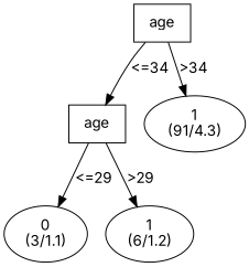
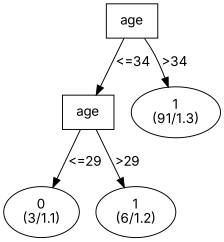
  digraph {
    fontname=Inter
    node [shape=ellipse fontname=Inter]
    edge [fontname=Inter]
    n1 [label="age\n" shape=box]
    n2 [label="age\n" shape=box]
-   n3 [label="1\n(91/4.3)"]
+   n3 [label="1\n(91/1.3)"]
    n4 [label="0\n(3/1.1)"]
    n5 [label="1\n(6/1.2)"]
    n1 -> n2 [label="<=34"]
    n1 -> n3 [label=">34"]
    n2 -> n4 [label="<=29"]
    n2 -> n5 [label=">29"]
  }
